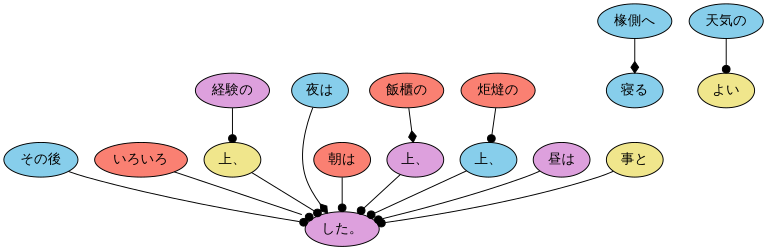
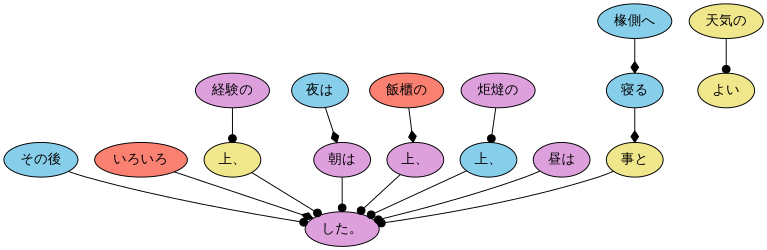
  digraph {
    fontname=Inter
    node [fillcolor=plum fontname=Inter style=filled]
    edge [arrowhead=dot fontname=Inter]
    n1 [fillcolor=skyblue label="その後"]
    n2 [label="した。"]
    n3 [fillcolor=salmon label="いろいろ"]
    n4 [label="経験の"]
    n5 [fillcolor=khaki label="上、"]
-   n6 [fillcolor=salmon label="朝は"]
+   n6 [label="朝は"]
    n7 [fillcolor=salmon label="飯櫃の"]
    n8 [label="上、"]
    n9 [fillcolor=skyblue label="夜は"]
-   n10 [fillcolor=salmon label="炬燵の"]
+   n10 [label="炬燵の"]
    n11 [fillcolor=skyblue label="上、"]
-   n12 [fillcolor=skyblue label="天気の"]
+   n12 [fillcolor=khaki label="天気の"]
    n13 [fillcolor=khaki label="よい"]
    n14 [label="昼は"]
    n15 [fillcolor=skyblue label="椽側へ"]
    n16 [fillcolor=skyblue label="寝る"]
    n17 [fillcolor=khaki label="事と"]
    n1 -> n2
-   n3 -> n2
+   n3 -> n2 [arrowhead=diamond]
    n4 -> n5
    n5 -> n2
    n6 -> n2
    n7 -> n8 [arrowhead=diamond]
    n8 -> n2
-   n9 -> n2 [arrowhead=diamond]
+   n9 -> n6 [arrowhead=diamond]
    n10 -> n11
    n11 -> n2
    n12 -> n13
    n14 -> n2
    n15 -> n16 [arrowhead=diamond]
+   n16 -> n17 [arrowhead=diamond]
    n17 -> n2
  }
